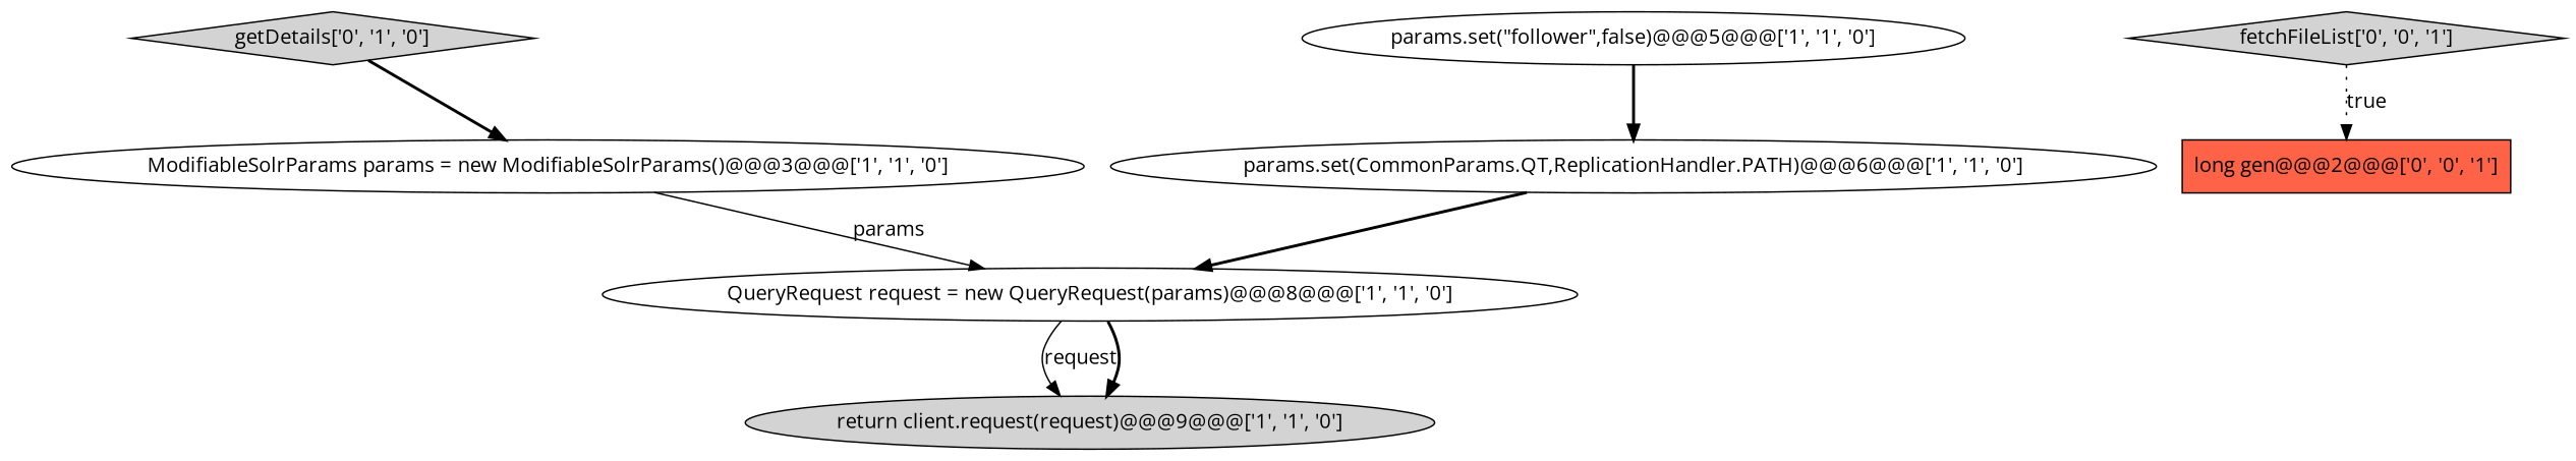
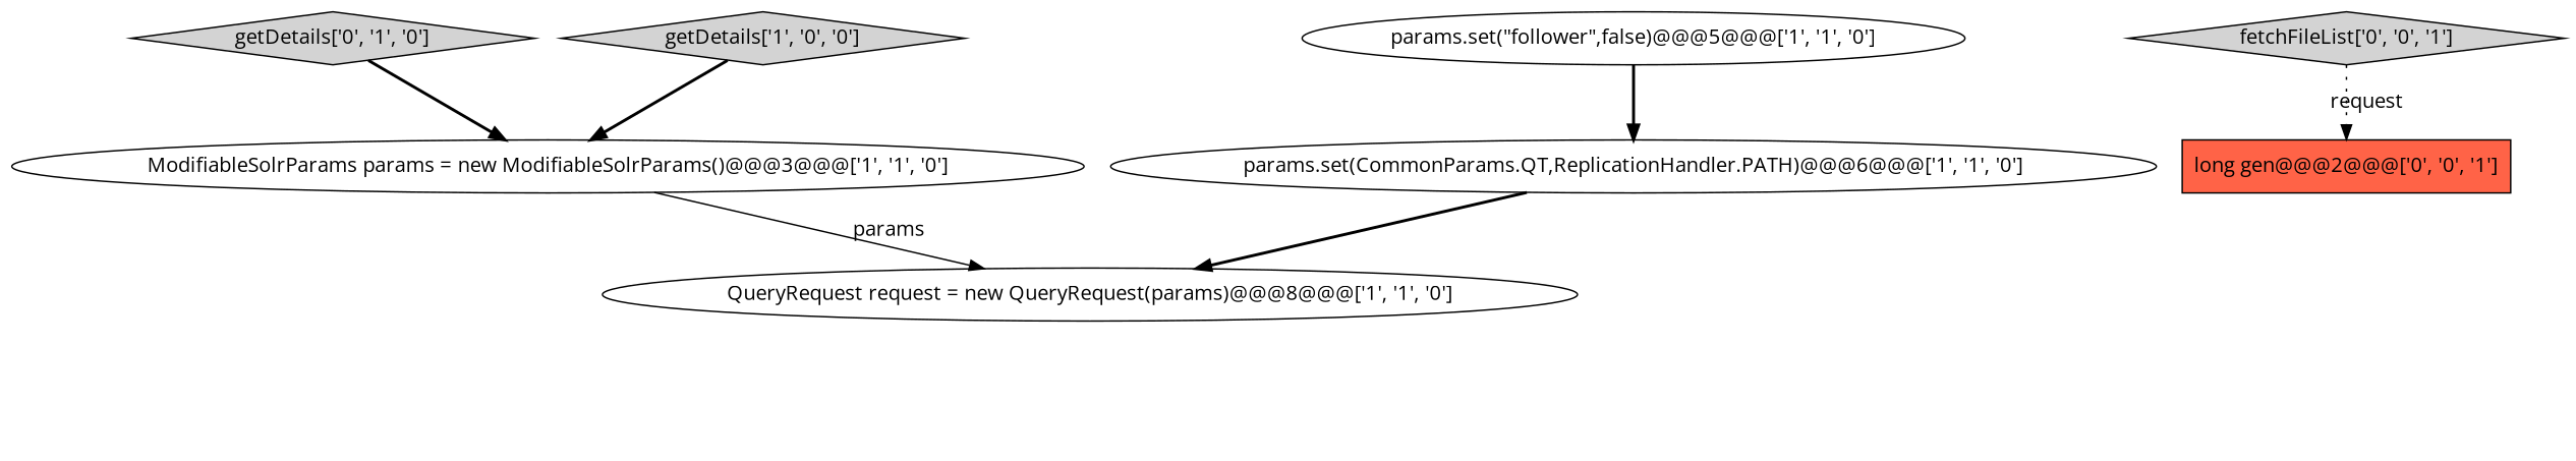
  digraph {
    fontname="Open Sans"
    node [fillcolor=lightgray fontname="Open Sans" shape=ellipse style=filled]
    edge [fontname="Open Sans" style=bold]
    n1 [label="getDetails['0', '1', '0']" shape=diamond]
    n2 [fillcolor=white label="ModifiableSolrParams params = new ModifiableSolrParams()@@@3@@@['1', '1', '0']"]
    n3 [fillcolor=white label="QueryRequest request = new QueryRequest(params)@@@8@@@['1', '1', '0']"]
    n4 [fillcolor=tomato label="long gen@@@2@@@['0', '0', '1']" shape=box]
    n5 [label="fetchFileList['0', '0', '1']" shape=diamond]
    n6 [fillcolor=white label="params.set(CommonParams.QT,ReplicationHandler.PATH)@@@6@@@['1', '1', '0']"]
-   n7 [label="return client.request(request)@@@9@@@['1', '1', '0']"]
    n8 [fillcolor=white label="params.set(\"follower\",false)@@@5@@@['1', '1', '0']"]
+   n9 [label="getDetails['1', '0', '0']" shape=diamond]
    n1 -> n2
    n2 -> n3 [label=params style=solid]
-   n3 -> n7 [label=request style=solid]
-   n3 -> n7
-   n5 -> n4 [label=true style=dotted]
+   n5 -> n4 [label=request style=dotted]
    n6 -> n3
    n8 -> n6
+   n9 -> n2
  }
